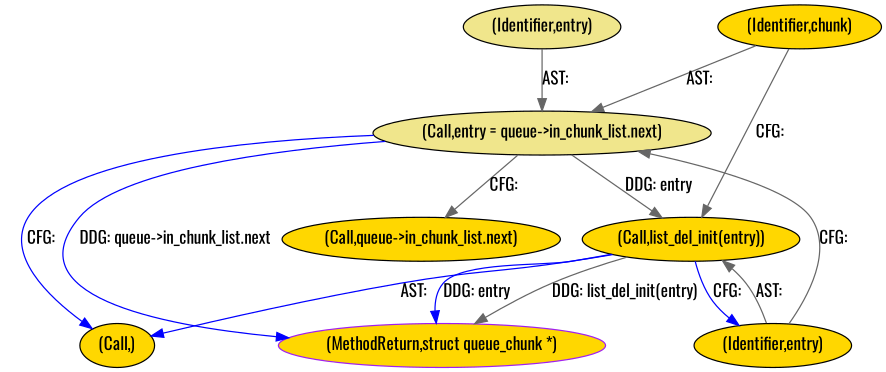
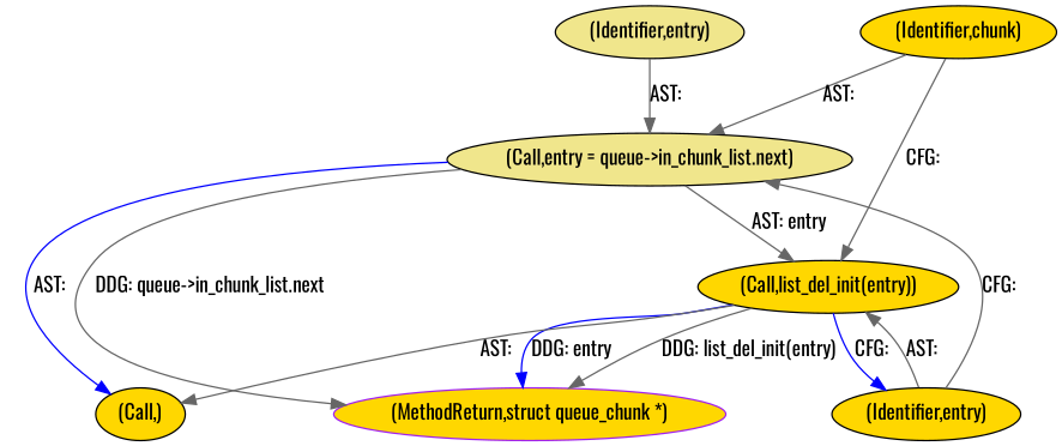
  digraph {
    fontname=Oswald
    node [color=black fillcolor=gold fontname=Oswald style=filled]
    edge [color=gray40 fontname=Oswald]
    n1 [fillcolor=khaki label="(Call,entry = queue->in_chunk_list.next)"]
    n2 [label="(Call,list_del_init(entry))"]
    n3 [color=purple label="(MethodReturn,struct queue_chunk *)"]
    n4 [label="(Call,)"]
-   n5 [label="(Call,queue->in_chunk_list.next)"]
    n6 [label="(Identifier,entry)"]
    n7 [fillcolor=khaki label="(Identifier,entry)"]
    n8 [label="(Identifier,chunk)"]
-   n1 -> n2 [label="DDG: entry"]
-   n1 -> n3 [color=blue label="DDG: queue->in_chunk_list.next"]
-   n1 -> n4 [color=blue label="CFG: "]
-   n1 -> n5 [label="CFG: "]
+   n1 -> n2 [label="AST: entry"]
+   n1 -> n3 [label="DDG: queue->in_chunk_list.next"]
+   n1 -> n4 [color=blue label="AST: "]
    n2 -> n3 [label="DDG: list_del_init(entry)"]
    n2 -> n3 [color=blue label="DDG: entry"]
-   n2 -> n4 [color=blue label="AST: "]
+   n2 -> n4 [label="AST: "]
    n2 -> n6 [color=blue label="CFG: "]
    n6 -> n1 [label="CFG: "]
    n6 -> n2 [label="AST: "]
    n7 -> n1 [label="AST: "]
    n8 -> n1 [label="AST: "]
    n8 -> n2 [label="CFG: "]
  }
